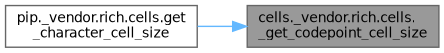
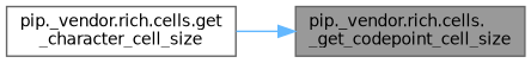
  digraph {
    rankdir=RL
    node [fontname=Helvetica fontsize=10 shape=box style=filled]
-   n1 [color=gray40 fillcolor=grey60 fontcolor=black height=0.2 label="cells._vendor.rich.cells.\l_get_codepoint_cell_size" width=0.4]
+   n1 [color=gray40 fillcolor=grey60 fontcolor=black height=0.2 label="pip._vendor.rich.cells.\l_get_codepoint_cell_size" width=0.4]
    n2 [color=grey40 fillcolor=white height=0.2 label="pip._vendor.rich.cells.get\l_character_cell_size" width=0.4]
    n1 -> n2 [color=steelblue1 dir=back fontname=Helvetica fontsize=10 labelfontname=Helvetica labelfontsize=10 style=solid]
  }
